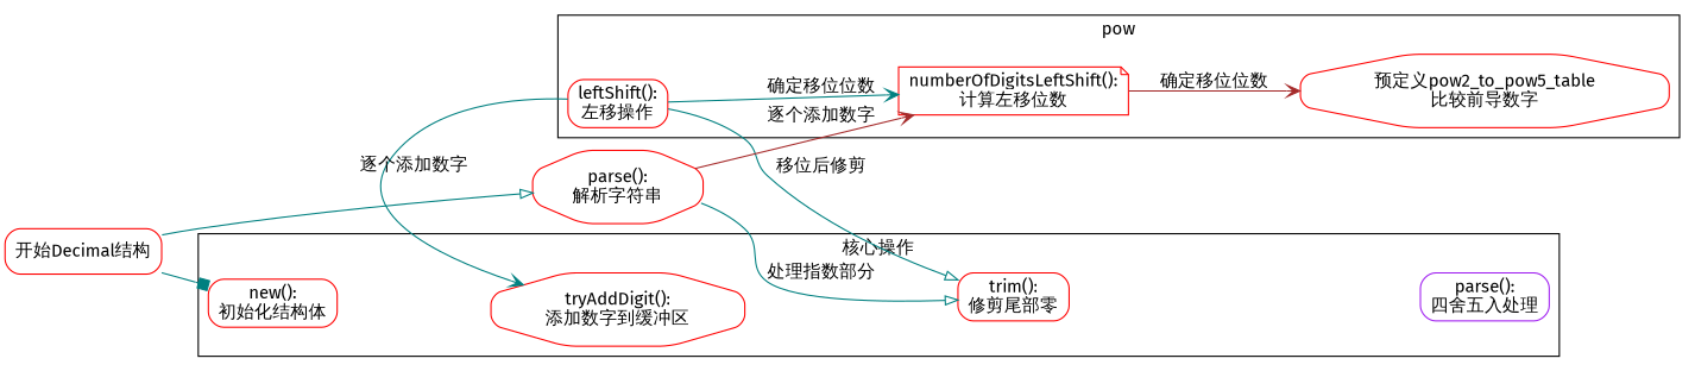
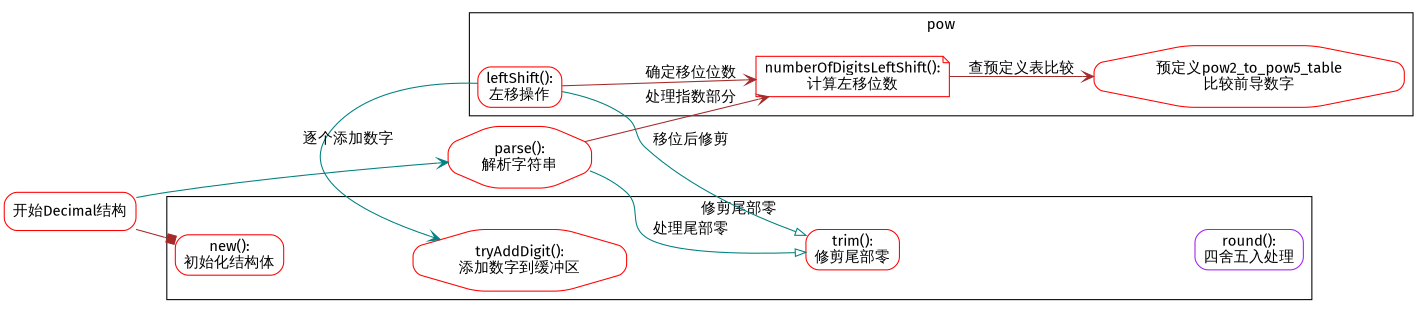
  digraph {
    fontname="Fira Sans"
    rankdir=LR
    node [color=red fontname="Fira Sans" shape=box style=rounded]
    edge [color=teal fontname="Fira Sans"]
    n1 [label="leftShift():\n左移操作"]
    n2 [label="numberOfDigitsLeftShift():\n计算左移位数" shape=note]
    n3 [label="预定义pow2_to_pow5_table\n比较前导数字" shape=octagon]
    n4 [label="new():\n初始化结构体"]
    n5 [label="tryAddDigit():\n添加数字到缓冲区" shape=octagon]
    n6 [label="trim():\n修剪尾部零"]
-   n7 [color=purple label="parse():\n四舍五入处理"]
+   n7 [color=purple label="round():\n四舍五入处理"]
    n8 [label="开始Decimal结构"]
    n9 [label="parse():\n解析字符串" shape=octagon]
    subgraph cluster_1 {
      label=pow
      n1
      n2
      n3
    }
    subgraph cluster_2 {
-     label="核心操作"
+     label="修剪尾部零"
      n4
      n5
      n6
      n7
    }
-   n1 -> n2 [arrowhead=vee label="确定移位位数"]
+   n1 -> n2 [arrowhead=vee color=brown label="确定移位位数"]
    n1 -> n5 [arrowhead=vee label="逐个添加数字"]
    n1 -> n6 [arrowhead=onormal label="移位后修剪"]
-   n2 -> n3 [arrowhead=vee color=brown label="确定移位位数"]
+   n2 -> n3 [arrowhead=vee color=brown label="查预定义表比较"]
    n4 -> n5 [style=invis color=""]
    n5 -> n6 [style=invis color=""]
    n6 -> n7 [style=invis color=""]
    n7 -> n1 [style=invis color=""]
-   n8 -> n4 [arrowhead=box]
-   n8 -> n9 [arrowhead=onormal]
-   n9 -> n2 [arrowhead=vee color=brown label="逐个添加数字"]
-   n9 -> n6 [arrowhead=onormal label="处理指数部分"]
+   n8 -> n4 [arrowhead=box color=brown]
+   n8 -> n9 [arrowhead=vee]
+   n9 -> n2 [arrowhead=vee color=brown label="处理指数部分"]
+   n9 -> n6 [arrowhead=onormal label="处理尾部零"]
  }
